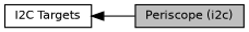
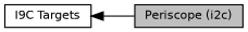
  digraph {
    rankdir=LR
    node [color=black fontname=Helvetica fontsize=10 shape=box style=filled]
-   n1 [fillcolor=white height=0.2 label="I2C Targets" width=0.4]
+   n1 [fillcolor=white height=0.2 label="I9C Targets" width=0.4]
    n2 [fillcolor=grey75 fontcolor=black height=0.2 label="Periscope (i2c)" width=0.4]
    n1 -> n2 [dir=back fontname=Helvetica fontsize=10 labelfontname=Helvetica labelfontsize=10 shape=plaintext style=solid]
  }
